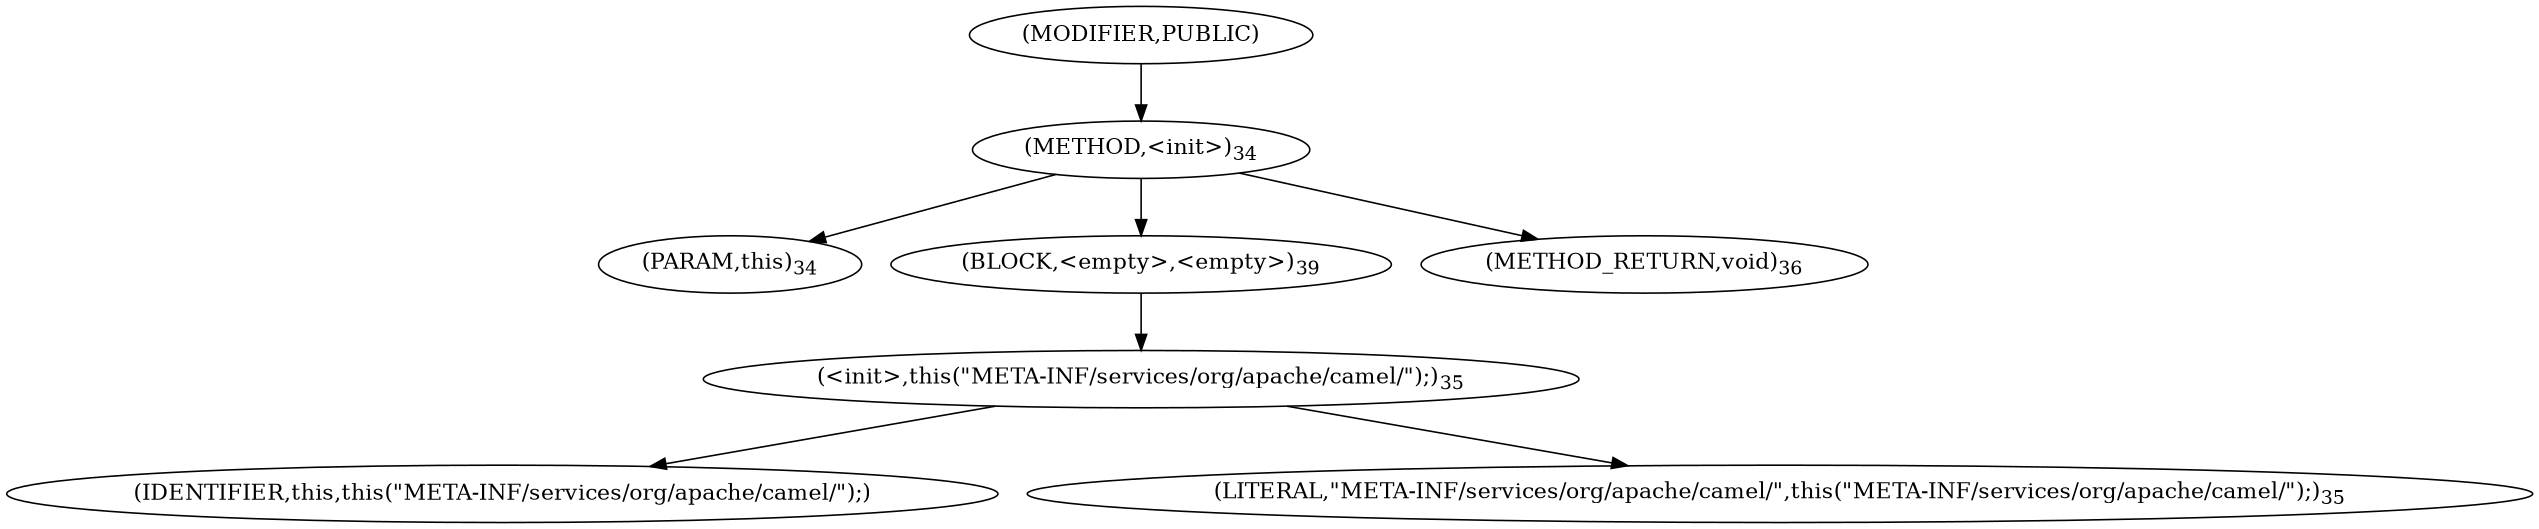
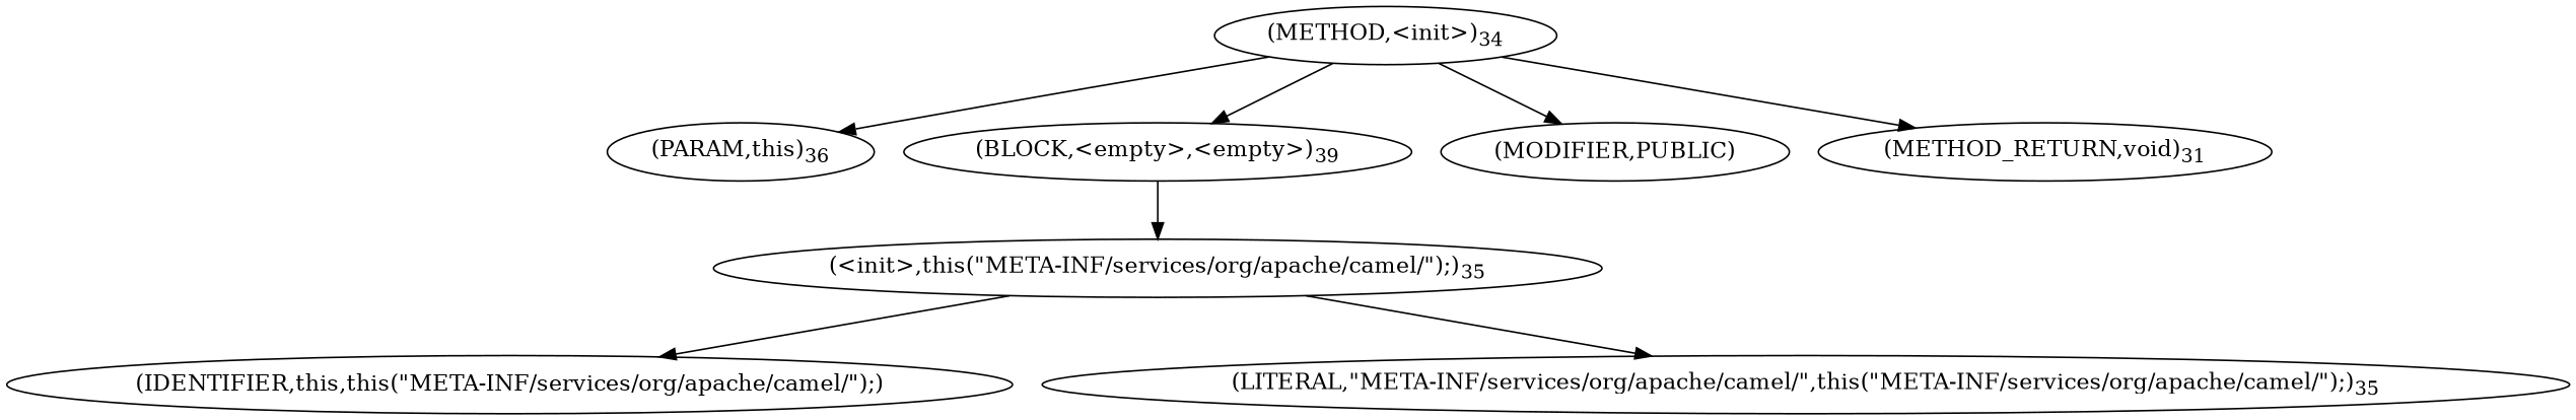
  digraph {
    n1 [label=<(METHOD,&lt;init&gt;)<SUB>34</SUB>>]
-   n2 [label=<(PARAM,this)<SUB>34</SUB>>]
+   n2 [label=<(PARAM,this)<SUB>36</SUB>>]
    n3 [label=<(BLOCK,&lt;empty&gt;,&lt;empty&gt;)<SUB>39</SUB>>]
    n4 [label=<(MODIFIER,PUBLIC)>]
-   n5 [label=<(METHOD_RETURN,void)<SUB>36</SUB>>]
+   n5 [label=<(METHOD_RETURN,void)<SUB>31</SUB>>]
    n6 [label=<(&lt;init&gt;,this(&quot;META-INF/services/org/apache/camel/&quot;);)<SUB>35</SUB>>]
    n7 [label=<(IDENTIFIER,this,this(&quot;META-INF/services/org/apache/camel/&quot;);)>]
    n8 [label=<(LITERAL,&quot;META-INF/services/org/apache/camel/&quot;,this(&quot;META-INF/services/org/apache/camel/&quot;);)<SUB>35</SUB>>]
    n1 -> n2
    n1 -> n3
-   n4 -> n1
+   n1 -> n4
    n1 -> n5
    n3 -> n6
    n6 -> n7
    n6 -> n8
  }
